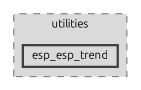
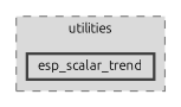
  digraph {
    compound=true
    rankdir=LR
    fontname=Ubuntu
-   n1 [color=grey25 fillcolor="#dadada" fontname=Ubuntu fontsize=10 height=0.2 label=esp_esp_trend shape=box style="filled,bold" width=0.4]
+   n1 [color=grey25 fillcolor="#dadada" fontname=Ubuntu fontsize=10 height=0.2 label=esp_scalar_trend shape=box style="filled,bold" width=0.4]
    subgraph cluster_1 {
      bgcolor="#dadada"
      fontsize=10
      label=utilities
      pencolor=grey50
      style="filled,dashed"
      n1
    }
  }
